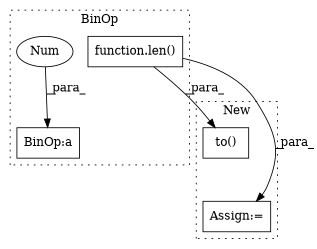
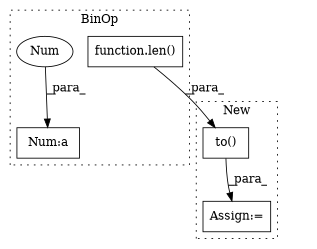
  digraph {
    node [a=75 l=3 shape=box]
    n1 [l="41,20" label="to()" s="12551,12604"]
    n2 [a=68 label="Assign:=" s=12548]
    n3 [l="4,1" label="function.len()" s="12287,12302"]
-   n4 [a=82 label="BinOp:a" s=12320]
+   n4 [a=82 label="Num:a" s=12320]
    n5 [a=76 l=1 label=Num s=12319 shape=ellipse]
    subgraph cluster_1 {
      label=New
      style=dotted
      n1
      n2
    }
    subgraph cluster_2 {
      label=BinOp
      style=dotted
      n3
      n4
      n5
    }
-   n3 -> n2 [label=_para_]
+   n1 -> n2 [label=_para_]
    n3 -> n1 [label=_para_]
    n5 -> n4 [label=_para_]
  }
